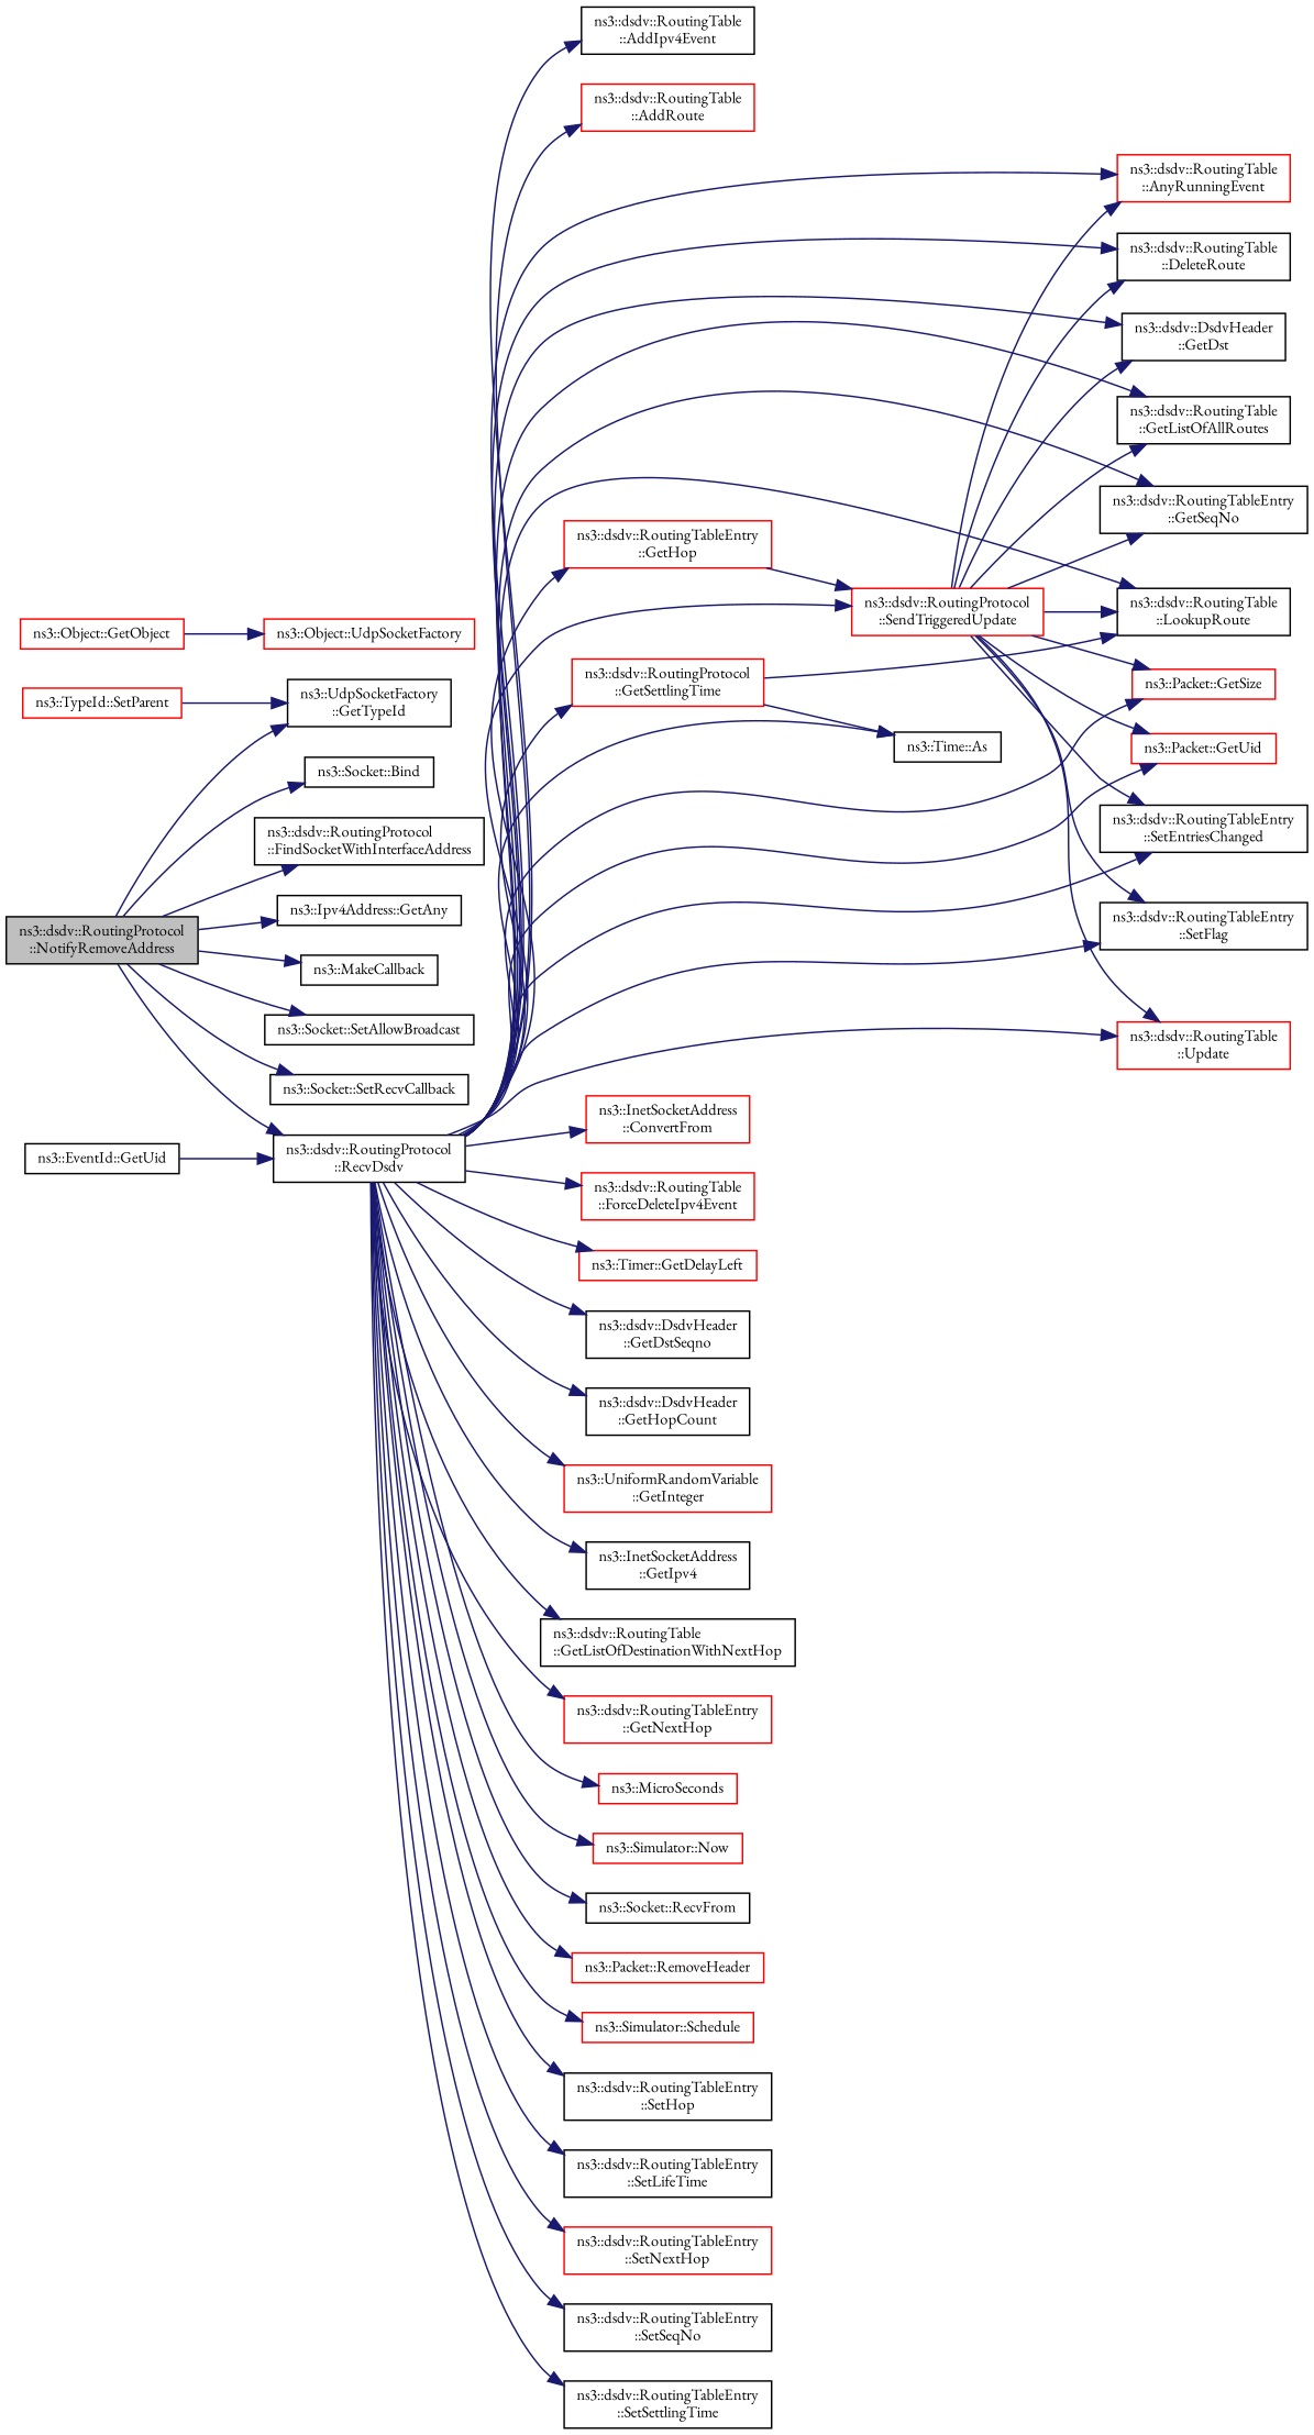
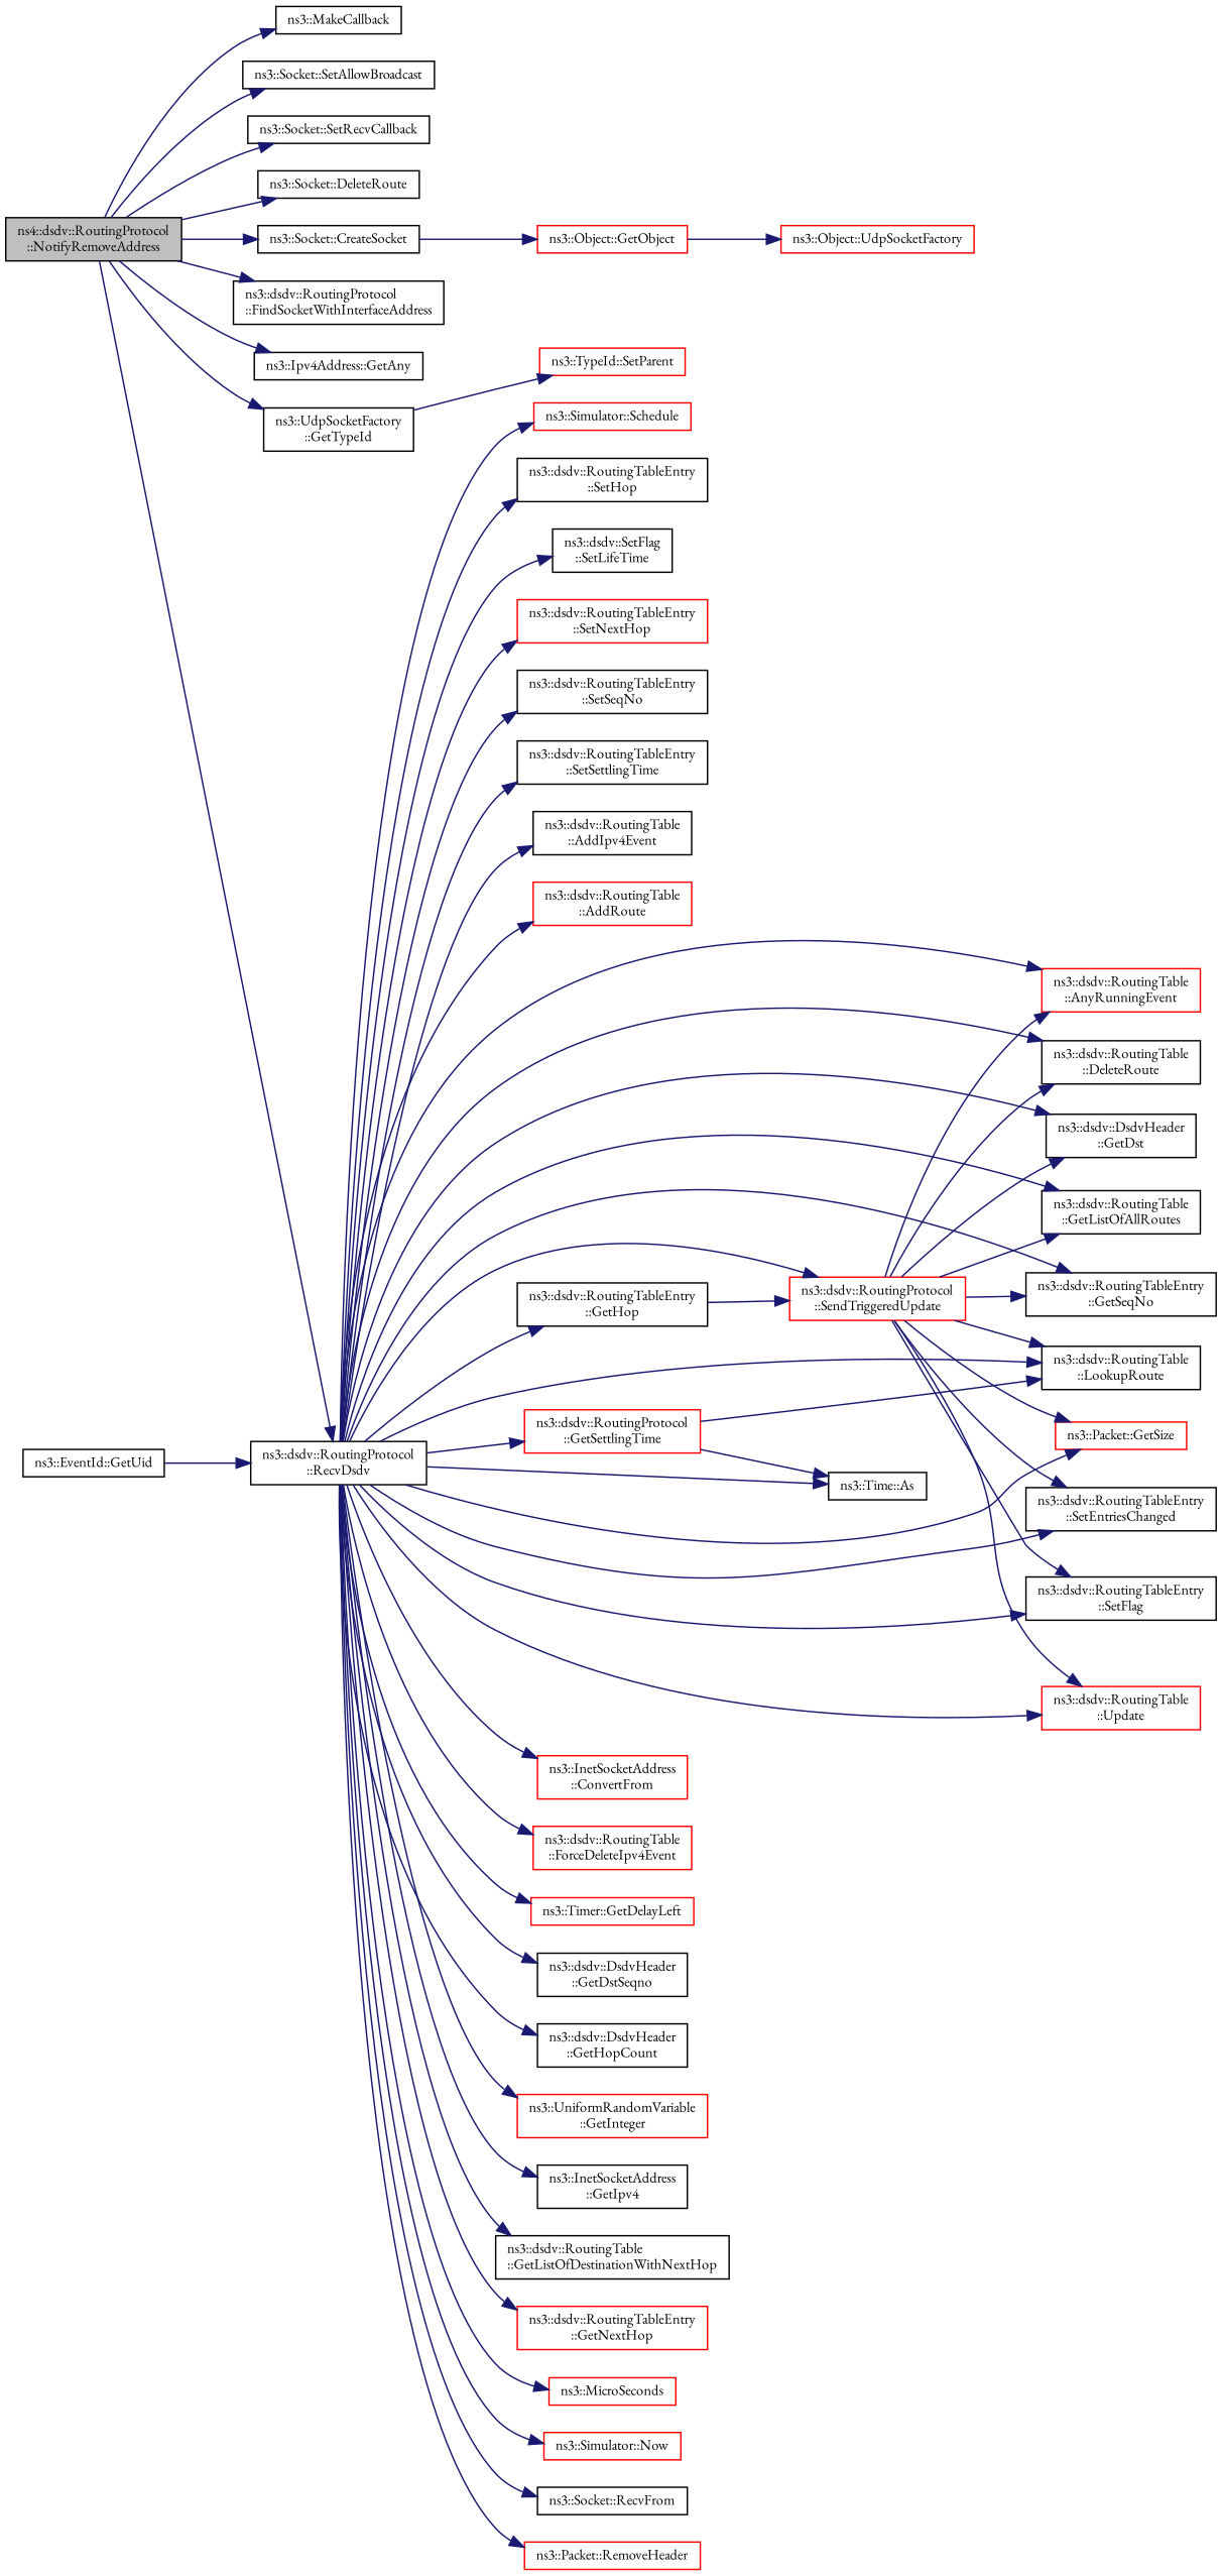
  digraph {
    fontname="EB Garamond"
    rankdir=LR
    node [color=black fillcolor=white fontname="EB Garamond" fontsize=10 shape=record style=filled]
    edge [color=midnightblue fontname="EB Garamond" fontsize=10 labelfontname=Helvetica labelfontsize=10 style=solid]
-   n1 [fillcolor=grey75 fontcolor=black height=0.2 label="ns3::dsdv::RoutingProtocol\l::NotifyRemoveAddress" width=0.4]
-   n2 [height=0.2 label="ns3::Socket::Bind" width=0.4]
+   n1 [fillcolor=grey75 fontcolor=black height=0.2 label="ns4::dsdv::RoutingProtocol\l::NotifyRemoveAddress" width=0.4]
+   n2 [height=0.2 label="ns3::Socket::DeleteRoute" width=0.4]
+   n3 [height=0.2 label="ns3::Socket::CreateSocket" width=0.4]
    n4 [height=0.2 label="ns3::dsdv::RoutingProtocol\l::FindSocketWithInterfaceAddress" width=0.4]
    n5 [height=0.2 label="ns3::Ipv4Address::GetAny" width=0.4]
    n6 [height=0.2 label="ns3::UdpSocketFactory\l::GetTypeId" width=0.4]
    n7 [height=0.2 label="ns3::MakeCallback" width=0.4]
    n8 [height=0.2 label="ns3::dsdv::RoutingProtocol\l::RecvDsdv" width=0.4]
    n9 [height=0.2 label="ns3::Socket::SetAllowBroadcast" width=0.4]
    n10 [height=0.2 label="ns3::Socket::SetRecvCallback" width=0.4]
    n11 [color=red height=0.2 label="ns3::Object::GetObject" width=0.4]
    n12 [color=red height=0.2 label="ns3::TypeId::SetParent" width=0.4]
    n13 [height=0.2 label="ns3::dsdv::RoutingTable\l::AddIpv4Event" width=0.4]
    n14 [color=red height=0.2 label="ns3::dsdv::RoutingTable\l::AddRoute" width=0.4]
    n15 [color=red height=0.2 label="ns3::dsdv::RoutingTable\l::AnyRunningEvent" width=0.4]
    n16 [height=0.2 label="ns3::Time::As" width=0.4]
    n17 [color=red height=0.2 label="ns3::InetSocketAddress\l::ConvertFrom" width=0.4]
    n18 [height=0.2 label="ns3::dsdv::RoutingTable\l::DeleteRoute" width=0.4]
    n19 [color=red height=0.2 label="ns3::dsdv::RoutingTable\l::ForceDeleteIpv4Event" width=0.4]
    n20 [color=red height=0.2 label="ns3::Timer::GetDelayLeft" width=0.4]
    n21 [height=0.2 label="ns3::dsdv::DsdvHeader\l::GetDst" width=0.4]
    n22 [height=0.2 label="ns3::dsdv::DsdvHeader\l::GetDstSeqno" width=0.4]
-   n23 [color=red height=0.2 label="ns3::dsdv::RoutingTableEntry\l::GetHop" width=0.4]
+   n23 [height=0.2 label="ns3::dsdv::RoutingTableEntry\l::GetHop" width=0.4]
    n24 [height=0.2 label="ns3::dsdv::DsdvHeader\l::GetHopCount" width=0.4]
    n25 [color=red height=0.2 label="ns3::UniformRandomVariable\l::GetInteger" width=0.4]
    n26 [height=0.2 label="ns3::InetSocketAddress\l::GetIpv4" width=0.4]
    n27 [height=0.2 label="ns3::dsdv::RoutingTable\l::GetListOfAllRoutes" width=0.4]
    n28 [height=0.2 label="ns3::dsdv::RoutingTable\l::GetListOfDestinationWithNextHop" width=0.4]
    n29 [color=red height=0.2 label="ns3::dsdv::RoutingTableEntry\l::GetNextHop" width=0.4]
    n30 [height=0.2 label="ns3::dsdv::RoutingTableEntry\l::GetSeqNo" width=0.4]
    n31 [color=red height=0.2 label="ns3::dsdv::RoutingProtocol\l::GetSettlingTime" width=0.4]
    n32 [height=0.2 label="ns3::dsdv::RoutingTable\l::LookupRoute" width=0.4]
    n33 [color=red height=0.2 label="ns3::Packet::GetSize" width=0.4]
-   n34 [color=red height=0.2 label="ns3::Packet::GetUid" width=0.4]
    n35 [color=red height=0.2 label="ns3::MicroSeconds" width=0.4]
    n36 [color=red height=0.2 label="ns3::Simulator::Now" width=0.4]
    n37 [height=0.2 label="ns3::Socket::RecvFrom" width=0.4]
    n38 [color=red height=0.2 label="ns3::Packet::RemoveHeader" width=0.4]
    n39 [color=red height=0.2 label="ns3::Simulator::Schedule" width=0.4]
    n40 [color=red height=0.2 label="ns3::dsdv::RoutingProtocol\l::SendTriggeredUpdate" width=0.4]
    n41 [height=0.2 label="ns3::dsdv::RoutingTableEntry\l::SetEntriesChanged" width=0.4]
    n42 [height=0.2 label="ns3::dsdv::RoutingTableEntry\l::SetFlag" width=0.4]
    n43 [color=red height=0.2 label="ns3::dsdv::RoutingTable\l::Update" width=0.4]
    n44 [height=0.2 label="ns3::dsdv::RoutingTableEntry\l::SetHop" width=0.4]
-   n45 [height=0.2 label="ns3::dsdv::RoutingTableEntry\l::SetLifeTime" width=0.4]
+   n45 [height=0.2 label="ns3::dsdv::SetFlag\l::SetLifeTime" width=0.4]
    n46 [color=red height=0.2 label="ns3::dsdv::RoutingTableEntry\l::SetNextHop" width=0.4]
    n47 [height=0.2 label="ns3::dsdv::RoutingTableEntry\l::SetSeqNo" width=0.4]
    n48 [height=0.2 label="ns3::dsdv::RoutingTableEntry\l::SetSettlingTime" width=0.4]
    n49 [color=red height=0.2 label="ns3::Object::UdpSocketFactory" width=0.4]
    n50 [height=0.2 label="ns3::EventId::GetUid" width=0.4]
    n1 -> n2
+   n1 -> n3
    n1 -> n4
    n1 -> n5
    n1 -> n6
    n1 -> n7
    n1 -> n8
    n1 -> n9
    n1 -> n10
-   n12 -> n6
+   n3 -> n11
+   n6 -> n12
    n8 -> n13
    n8 -> n14
    n8 -> n15
    n8 -> n16
    n8 -> n17
    n8 -> n18
    n8 -> n19
    n8 -> n20
    n8 -> n21
    n8 -> n22
    n8 -> n23
    n8 -> n24
    n8 -> n25
    n8 -> n26
    n8 -> n27
    n8 -> n28
    n8 -> n29
    n8 -> n30
    n8 -> n31
    n8 -> n32
    n8 -> n33
-   n8 -> n34
    n8 -> n35
    n8 -> n36
    n8 -> n37
    n8 -> n38
    n8 -> n39
    n8 -> n40
    n8 -> n41
    n8 -> n42
    n8 -> n43
    n8 -> n44
    n8 -> n45
    n8 -> n46
    n8 -> n47
    n8 -> n48
    n11 -> n49
    n23 -> n40
    n31 -> n16
    n31 -> n32
    n40 -> n15
    n40 -> n18
    n40 -> n21
    n40 -> n27
    n40 -> n30
    n40 -> n32
    n40 -> n33
-   n40 -> n34
    n40 -> n41
    n40 -> n42
    n40 -> n43
    n50 -> n8
  }
